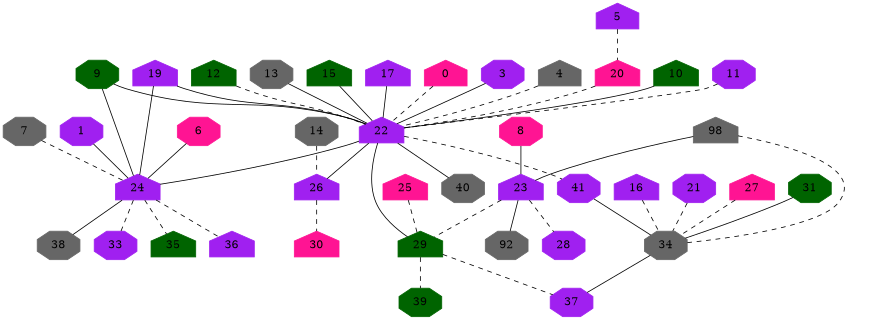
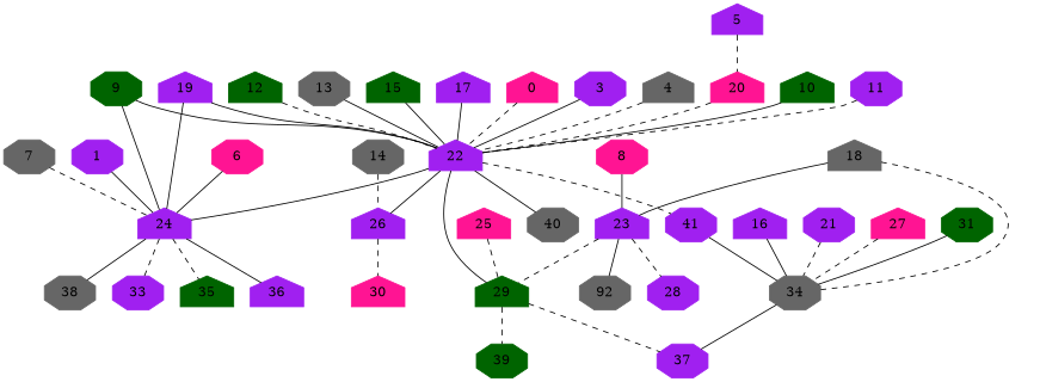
  graph {
    node [color=purple shape=house style=filled]
    edge [style=solid weight=1.0]
    1 [shape=octagon]
    24
    33 [shape=octagon]
    35 [color=darkgreen]
    36
    38 [color=gray40 shape=octagon]
    n7 [color=deeppink label=0]
    22
    26
    29 [color=darkgreen]
    40 [color=gray40 shape=octagon]
    41 [shape=octagon]
    3 [shape=octagon]
    4 [color=gray40]
    20 [color=deeppink]
    5
    6 [color=deeppink shape=octagon]
    7 [color=gray40 shape=octagon]
    8 [color=deeppink shape=octagon]
    23
    28 [shape=octagon]
    n22 [color=gray40 label=92 shape=octagon]
    9 [color=darkgreen shape=octagon]
    10 [color=darkgreen]
    11 [shape=octagon]
    12 [color=darkgreen]
    13 [color=gray40 shape=octagon]
    14 [color=gray40 shape=octagon]
    30 [color=deeppink]
    15 [color=darkgreen]
    34 [color=gray40 shape=octagon]
    16
    37 [shape=octagon]
    17
-   18 [color=gray40 label=98]
+   18 [color=gray40]
    19
    21 [shape=octagon]
    39 [color=darkgreen shape=octagon]
    25 [color=deeppink]
    27 [color=deeppink]
    31 [color=darkgreen shape=octagon]
    1 -- 24
    24 -- 33 [style=dashed]
    24 -- 35 [style=dashed]
-   24 -- 36 [style=dashed]
+   24 -- 36
    24 -- 38
    n7 -- 22 [style=dashed]
    22 -- 24
    22 -- 26
    22 -- 29
    22 -- 40
    22 -- 41 [style=dashed]
    26 -- 30 [style=dashed]
    29 -- 37 [style=dashed]
    29 -- 39 [style=dashed]
    41 -- 34 [weight=2.0]
    3 -- 22
    4 -- 22 [style=dashed]
    20 -- 22 [style=dashed]
    5 -- 20 [style=dashed]
    6 -- 24
    7 -- 24 [style=dashed]
    8 -- 23
    23 -- 29 [style=dashed]
    23 -- 28 [style=dashed]
    23 -- n22
    9 -- 24
    9 -- 22 [weight=2.0]
    10 -- 22
    11 -- 22 [style=dashed]
    12 -- 22 [style=dashed]
    13 -- 22
    14 -- 26 [style=dashed]
    15 -- 22
    34 -- 37
-   16 -- 34 [style=dashed]
+   16 -- 34
    17 -- 22
    18 -- 23
    18 -- 34 [style=dashed]
    19 -- 24
    19 -- 22
    21 -- 34 [style=dashed]
    25 -- 29 [style=dashed]
    27 -- 34 [style=dashed]
    31 -- 34
  }
